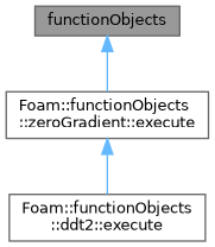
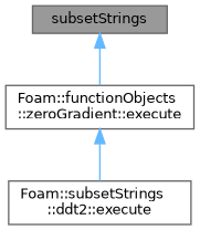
  digraph {
    rankdir=TB
    node [color=grey40 fillcolor=white fontname=Helvetica fontsize=10 shape=box style=filled]
    edge [color=steelblue1 dir=back fontname=Helvetica fontsize=10 labelfontname=Helvetica labelfontsize=10 style=solid]
-   n1 [color=gray40 fillcolor=grey60 fontcolor=black height=0.2 label=functionObjects width=0.4]
+   n1 [color=gray40 fillcolor=grey60 fontcolor=black height=0.2 label=subsetStrings width=0.4]
    n2 [height=0.2 label="Foam::functionObjects\l::zeroGradient::execute" width=0.4]
-   n3 [height=0.2 label="Foam::functionObjects\l::ddt2::execute" width=0.4]
+   n3 [height=0.2 label="Foam::subsetStrings\l::ddt2::execute" width=0.4]
    n1 -> n2
    n2 -> n3
  }
